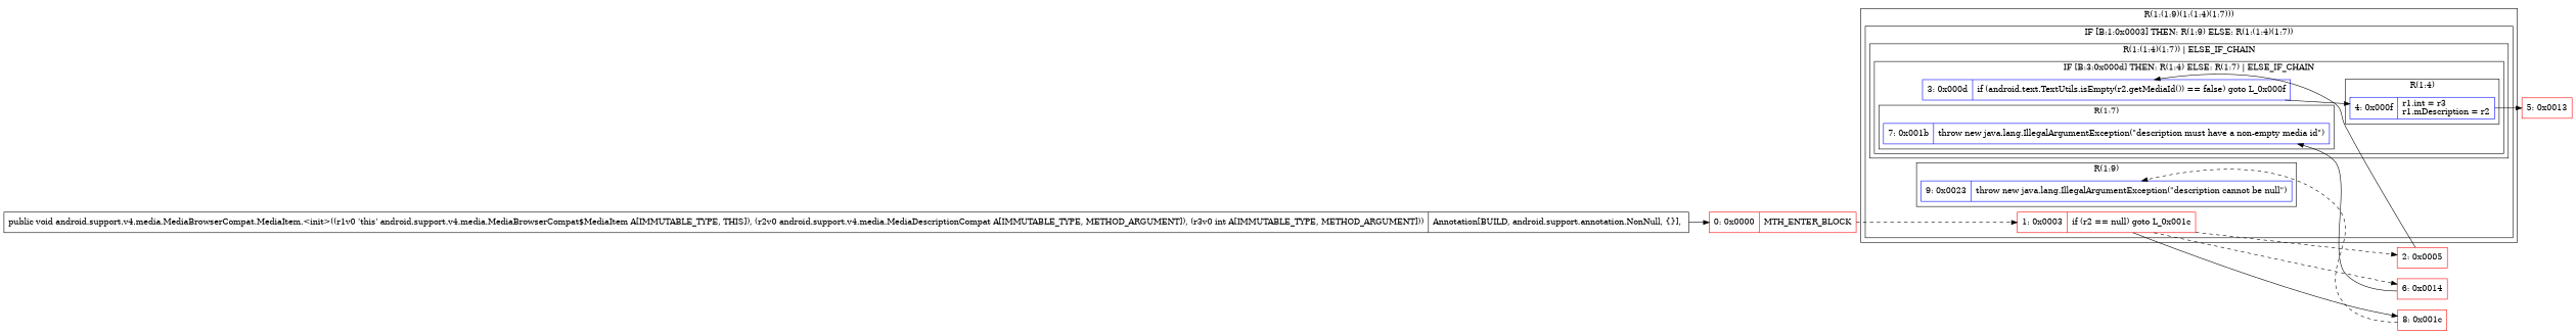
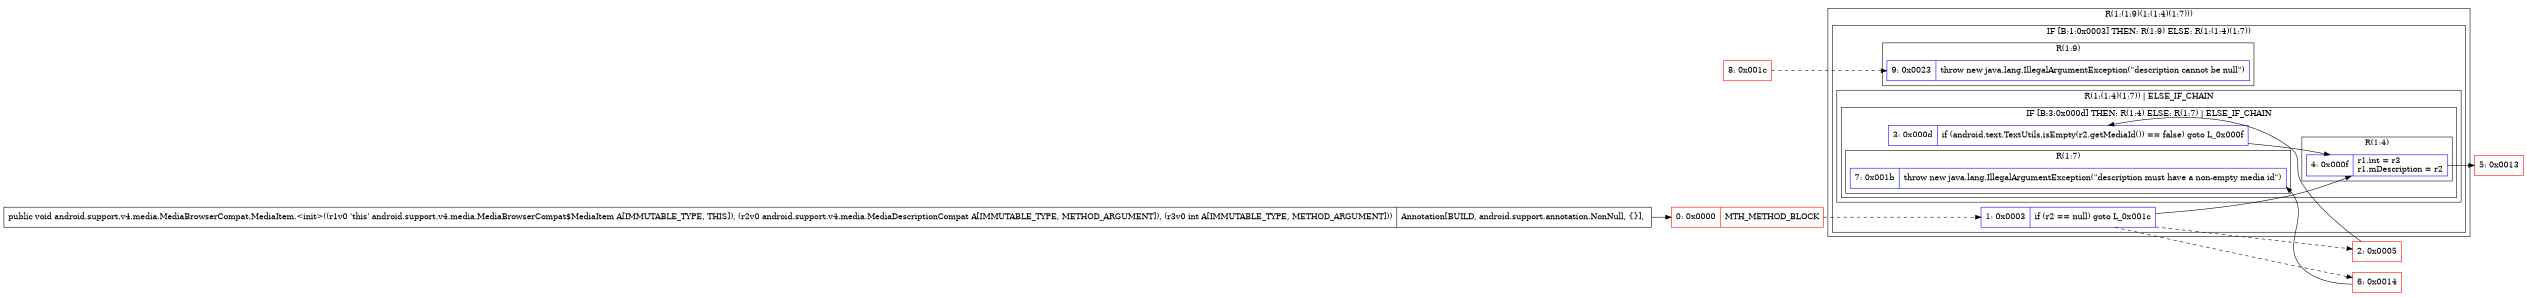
  digraph {
    rankdir=LR
    node [color=blue shape=record]
    n1 [label="{9\:\ 0x0023|throw new java.lang.IllegalArgumentException(\"description cannot be null\")\l}"]
    n2 [label="{4\:\ 0x000f|r1.int = r3\lr1.mDescription = r2\l}"]
    n3 [label="{7\:\ 0x001b|throw new java.lang.IllegalArgumentException(\"description must have a non\-empty media id\")\l}"]
    n4 [label="{3\:\ 0x000d|if (android.text.TextUtils.isEmpty(r2.getMediaId()) == false) goto L_0x000f\l}"]
-   n5 [color=red label="{1\:\ 0x0003|if (r2 == null) goto L_0x001c\l}"]
+   n5 [label="{1\:\ 0x0003|if (r2 == null) goto L_0x001c\l}"]
    n6 [color=red label="{5\:\ 0x0013}"]
    n7 [color=red label="{2\:\ 0x0005}"]
    n8 [color=red label="{8\:\ 0x001c}"]
    n9 [color=red label="{6\:\ 0x0014}"]
-   n10 [color=red label="{0\:\ 0x0000|MTH_ENTER_BLOCK\l}"]
+   n10 [color=red label="{0\:\ 0x0000|MTH_METHOD_BLOCK\l}"]
    n11 [label="{public void android.support.v4.media.MediaBrowserCompat.MediaItem.\<init\>((r1v0 'this' android.support.v4.media.MediaBrowserCompat$MediaItem A[IMMUTABLE_TYPE, THIS]), (r2v0 android.support.v4.media.MediaDescriptionCompat A[IMMUTABLE_TYPE, METHOD_ARGUMENT]), (r3v0 int A[IMMUTABLE_TYPE, METHOD_ARGUMENT]))  | Annotation[BUILD, android.support.annotation.NonNull, \{\}], \l}" color=""]
    subgraph cluster_1 {
      label="R(1:(1:9)(1:(1:4)(1:7)))"
      subgraph cluster_2 {
        label="IF [B:1:0x0003] THEN: R(1:9) ELSE: R(1:(1:4)(1:7))"
        n5
        subgraph cluster_3 {
          label="R(1:9)"
          n1
        }
        subgraph cluster_4 {
          label="R(1:(1:4)(1:7)) | ELSE_IF_CHAIN\l"
          subgraph cluster_5 {
            label="IF [B:3:0x000d] THEN: R(1:4) ELSE: R(1:7) | ELSE_IF_CHAIN\l"
            n4
            subgraph cluster_6 {
              label="R(1:4)"
              n2
            }
            subgraph cluster_7 {
              label="R(1:7)"
              n3
            }
          }
        }
      }
    }
    n2 -> n6
    n4 -> n2
    n5 -> n7 [style=dashed]
-   n5 -> n8
+   n5 -> n2
    n5 -> n9 [style=dashed]
    n7 -> n4
    n8 -> n1 [style=dashed]
    n9 -> n3
    n10 -> n5 [style=dashed]
    n11 -> n10
  }
